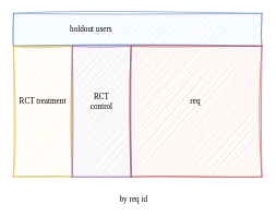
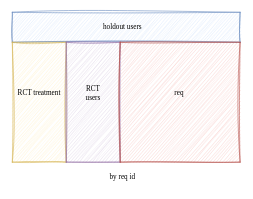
  <mxCell id="0" />
  <mxCell id="1" parent="0" />
  <mxCell id="2" value="" style="rounded=0;whiteSpace=wrap;html=1;fillColor=#dae8fc;strokeColor=#6c8ebf;fontFamily=Comic Sans MS;sketch=1;curveFitting=1;jiggle=2;" vertex="1" parent="1"><mxGeometry x="20" y="20" width="380" height="50" as="geometry" /></mxCell>
  <mxCell id="3" value="" style="rounded=0;whiteSpace=wrap;html=1;fillColor=#fff2cc;strokeColor=#d6b656;fontFamily=Comic Sans MS;sketch=1;curveFitting=1;jiggle=2;" vertex="1" parent="1"><mxGeometry x="20" y="70" width="90" height="200" as="geometry" /></mxCell>
  <mxCell id="4" value="" style="rounded=0;whiteSpace=wrap;html=1;fillColor=#e1d5e7;strokeColor=#9673a6;fontFamily=Comic Sans MS;sketch=1;curveFitting=1;jiggle=2;" vertex="1" parent="1"><mxGeometry x="110" y="70" width="90" height="200" as="geometry" /></mxCell>
  <mxCell id="5" value="" style="rounded=0;whiteSpace=wrap;html=1;fillColor=#f8cecc;strokeColor=#b85450;fontFamily=Comic Sans MS;sketch=1;curveFitting=1;jiggle=2;" vertex="1" parent="1"><mxGeometry x="200" y="70" width="200" height="200" as="geometry" /></mxCell>
- <mxCell id="6" value="by req id" style="text;html=1;align=center;verticalAlign=middle;whiteSpace=wrap;rounded=0;fontFamily=Comic Sans MS;sketch=1;curveFitting=1;jiggle=2;" vertex="1" parent="1"><mxGeometry x="174" y="290" width="60" height="30" as="geometry" /></mxCell>
- <mxCell id="7" value="holdout users" style="text;html=1;align=center;verticalAlign=middle;whiteSpace=wrap;rounded=0;fontFamily=Comic Sans MS;sketch=1;curveFitting=1;jiggle=2;" vertex="1" parent="1"><mxGeometry x="101" y="30" width="76" height="30" as="geometry" /></mxCell>
+ <mxCell id="6" value="by req id" style="text;html=1;align=center;verticalAlign=middle;whiteSpace=wrap;rounded=0;fontFamily=Comic Sans MS;sketch=1;curveFitting=1;jiggle=2;" vertex="1" parent="1"><mxGeometry x="174" y="280" width="60" height="30" as="geometry" /></mxCell>
+ <mxCell id="7" value="holdout users" style="text;html=1;align=center;verticalAlign=middle;whiteSpace=wrap;rounded=0;fontFamily=Comic Sans MS;sketch=1;curveFitting=1;jiggle=2;" vertex="1" parent="1"><mxGeometry x="166" y="30" width="76" height="30" as="geometry" /></mxCell>
  <mxCell id="8" value="RCT treatment" style="text;html=1;align=center;verticalAlign=middle;whiteSpace=wrap;rounded=0;fontFamily=Comic Sans MS;sketch=1;curveFitting=1;jiggle=2;" vertex="1" parent="1"><mxGeometry x="27" y="140" width="76" height="30" as="geometry" /></mxCell>
- <mxCell id="9" value="RCT &lt;br&gt;control" style="text;html=1;align=center;verticalAlign=middle;whiteSpace=wrap;rounded=0;fontFamily=Comic Sans MS;sketch=1;curveFitting=1;jiggle=2;" vertex="1" parent="1"><mxGeometry x="117" y="140" width="76" height="30" as="geometry" /></mxCell>
+ <mxCell id="9" value="RCT &lt;br&gt;users" style="text;html=1;align=center;verticalAlign=middle;whiteSpace=wrap;rounded=0;fontFamily=Comic Sans MS;sketch=1;curveFitting=1;jiggle=2;" vertex="1" parent="1"><mxGeometry x="117" y="140" width="76" height="30" as="geometry" /></mxCell>
  <mxCell id="10" value="req&amp;nbsp;" style="text;html=1;align=center;verticalAlign=middle;whiteSpace=wrap;rounded=0;fontFamily=Comic Sans MS;sketch=1;curveFitting=1;jiggle=2;" vertex="1" parent="1"><mxGeometry x="262" y="140" width="76" height="30" as="geometry" /></mxCell>
